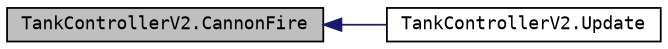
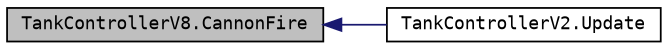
  digraph {
    rankdir=LR
    fontname="DejaVu Sans Mono"
    node [color=black fontname="DejaVu Sans Mono" fontsize=10 shape=record style=filled]
-   n1 [fillcolor=grey75 fontcolor=black height=0.2 label="TankControllerV2.CannonFire" width=0.4]
+   n1 [fillcolor=grey75 fontcolor=black height=0.2 label="TankControllerV8.CannonFire" width=0.4]
    n2 [fillcolor=white height=0.2 label="TankControllerV2.Update" width=0.4]
    n1 -> n2 [color=midnightblue dir=back fontname="DejaVu Sans Mono" fontsize=10 labelfontname=Helvetica labelfontsize=10 style=solid]
  }
